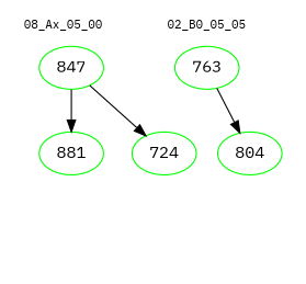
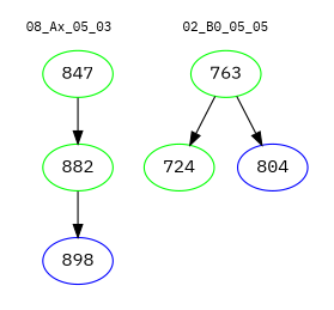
  digraph {
    fontname="IBM Plex Mono"
    node [color=green fontname="IBM Plex Mono"]
    edge [color=black fontname="IBM Plex Mono"]
    n1 [label=847]
-   n2 [label=881]
+   n2 [label=882]
+   n3 [color=blue label=898]
    n4 [label=763]
    n5 [label=724]
-   n6 [label=804]
+   n6 [color=blue label=804]
    subgraph cluster_1 {
      color=white
      fontsize=10
-     label="08_Ax_05_00"
+     label="08_Ax_05_03"
      n1
      n2
+     n3
    }
    subgraph cluster_2 {
      color=white
      fontsize=10
      label="02_B0_05_05"
      n4
      n5
      n6
    }
    n1 -> n2
-   n1 -> n5
+   n2 -> n3
+   n4 -> n5
    n4 -> n6
  }
